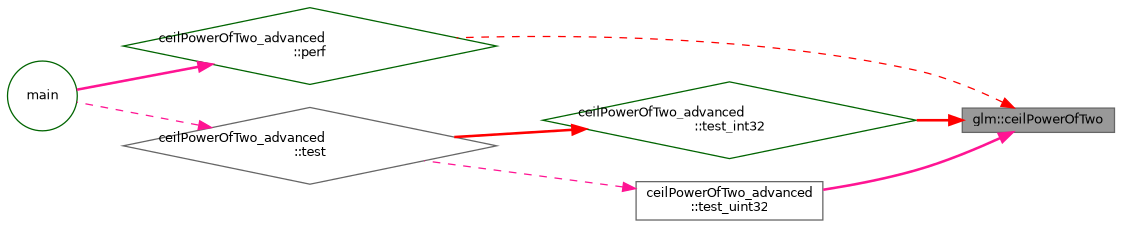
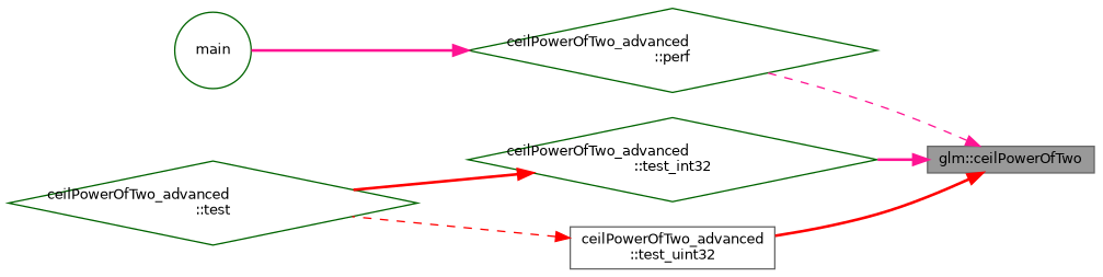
  digraph {
    rankdir=RL
    node [color=darkgreen fillcolor=white fontname=Helvetica fontsize=10 shape=diamond style=filled]
    edge [color=red dir=back fontname=Helvetica fontsize=10 labelfontname=Helvetica labelfontsize=10 style=bold]
    n1 [color=gray40 fillcolor=grey60 fontcolor=black height=0.2 label="glm::ceilPowerOfTwo" shape=box width=0.4]
    n2 [height=0.2 label="ceilPowerOfTwo_advanced\l::perf" width=0.4]
    n3 [height=0.2 label="ceilPowerOfTwo_advanced\l::test_int32" width=0.4]
    n4 [color=gray40 height=0.2 label="ceilPowerOfTwo_advanced\l::test_uint32" shape=box width=0.4]
    n5 [height=0.2 label=main shape=circle width=0.4]
-   n6 [color=gray40 height=0.2 label="ceilPowerOfTwo_advanced\l::test" width=0.4]
-   n1 -> n2 [style=dashed]
-   n1 -> n3
-   n1 -> n4 [color=deeppink]
+   n6 [height=0.2 label="ceilPowerOfTwo_advanced\l::test" width=0.4]
+   n1 -> n2 [color=deeppink style=dashed]
+   n1 -> n3 [color=deeppink]
+   n1 -> n4
    n2 -> n5 [color=deeppink]
    n3 -> n6
-   n4 -> n6 [color=deeppink style=dashed]
-   n6 -> n5 [color=deeppink style=dashed]
+   n4 -> n6 [style=dashed]
  }
